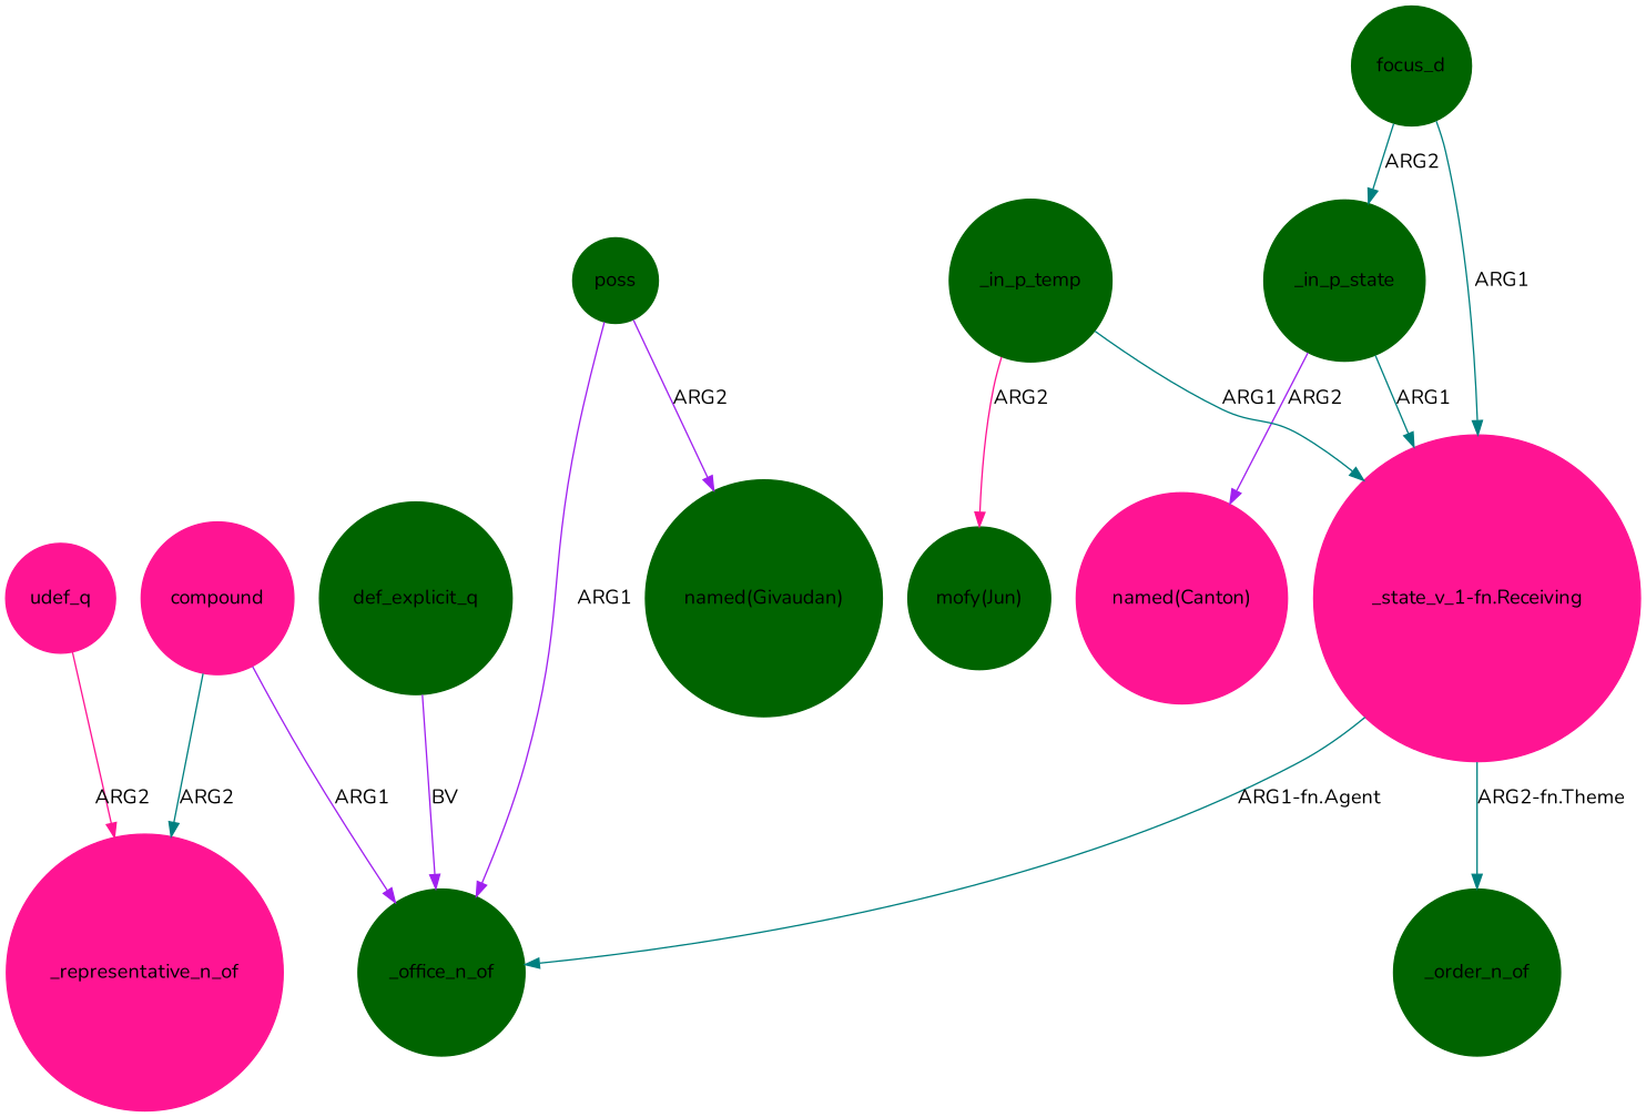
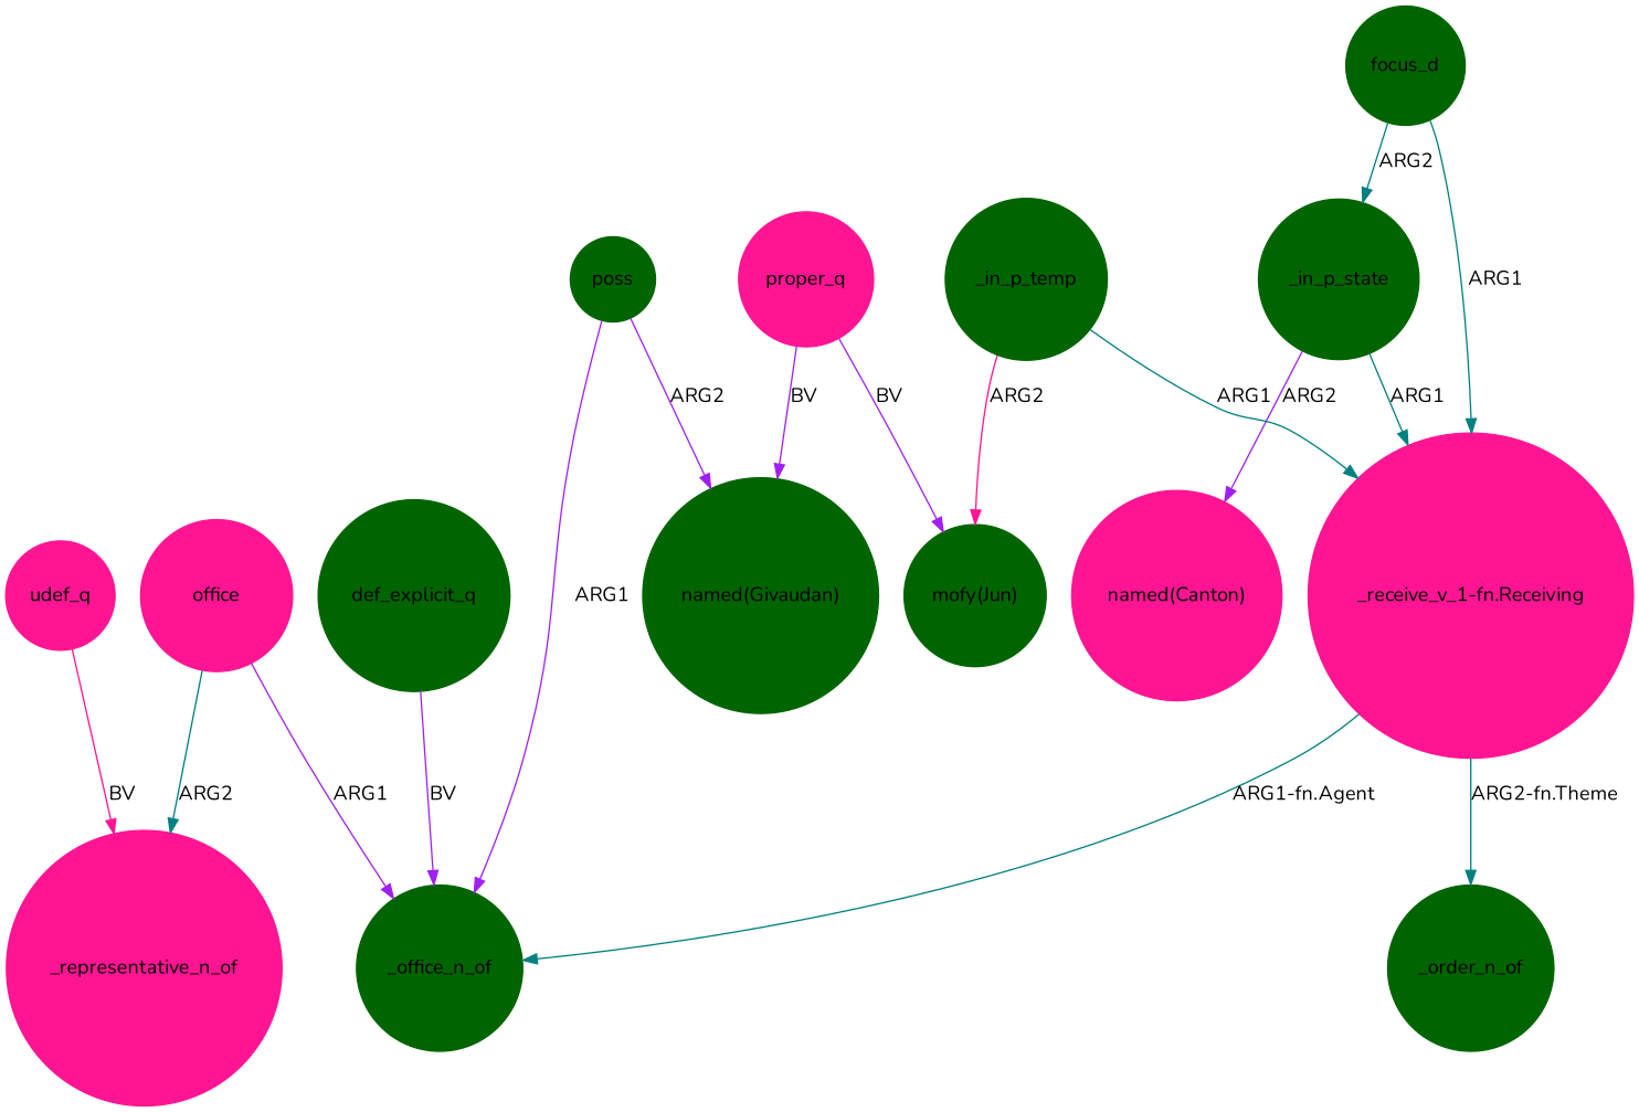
  digraph {
    fontname=Nunito
    node [color=darkgreen fontname=Nunito shape=circle style=filled]
    edge [color=teal fontname=Nunito]
-   "_receive_v_1-fn.Receiving" [color=deeppink label="_state_v_1-fn.Receiving"]
+   "_receive_v_1-fn.Receiving" [color=deeppink]
    _in_p_state
    "named(Canton)" [color=deeppink]
    _office_n_of
    _order_n_of
+   proper_q [color=deeppink]
    "mofy(Jun)"
    "named(Givaudan)"
-   compound [color=deeppink]
+   compound [color=deeppink label=office]
    _representative_n_of [color=deeppink]
    focus_d
    udef_q [color=deeppink]
    _in_p_temp
    poss
    def_explicit_q
    "_receive_v_1-fn.Receiving" -> _office_n_of [label="ARG1-fn.Agent"]
    "_receive_v_1-fn.Receiving" -> _order_n_of [label="ARG2-fn.Theme"]
    _in_p_state -> "_receive_v_1-fn.Receiving" [label=ARG1]
    _in_p_state -> "named(Canton)" [color=purple label=ARG2]
+   proper_q -> "mofy(Jun)" [color=purple label=BV]
+   proper_q -> "named(Givaudan)" [color=purple label=BV]
    compound -> _office_n_of [color=purple label=ARG1]
    compound -> _representative_n_of [label=ARG2]
    focus_d -> "_receive_v_1-fn.Receiving" [label=ARG1]
    focus_d -> _in_p_state [label=ARG2]
-   udef_q -> _representative_n_of [color=deeppink label=ARG2]
+   udef_q -> _representative_n_of [color=deeppink label=BV]
    _in_p_temp -> "_receive_v_1-fn.Receiving" [label=ARG1]
    _in_p_temp -> "mofy(Jun)" [color=deeppink label=ARG2]
    poss -> _office_n_of [color=purple label=ARG1]
    poss -> "named(Givaudan)" [color=purple label=ARG2]
    def_explicit_q -> _office_n_of [color=purple label=BV]
  }
